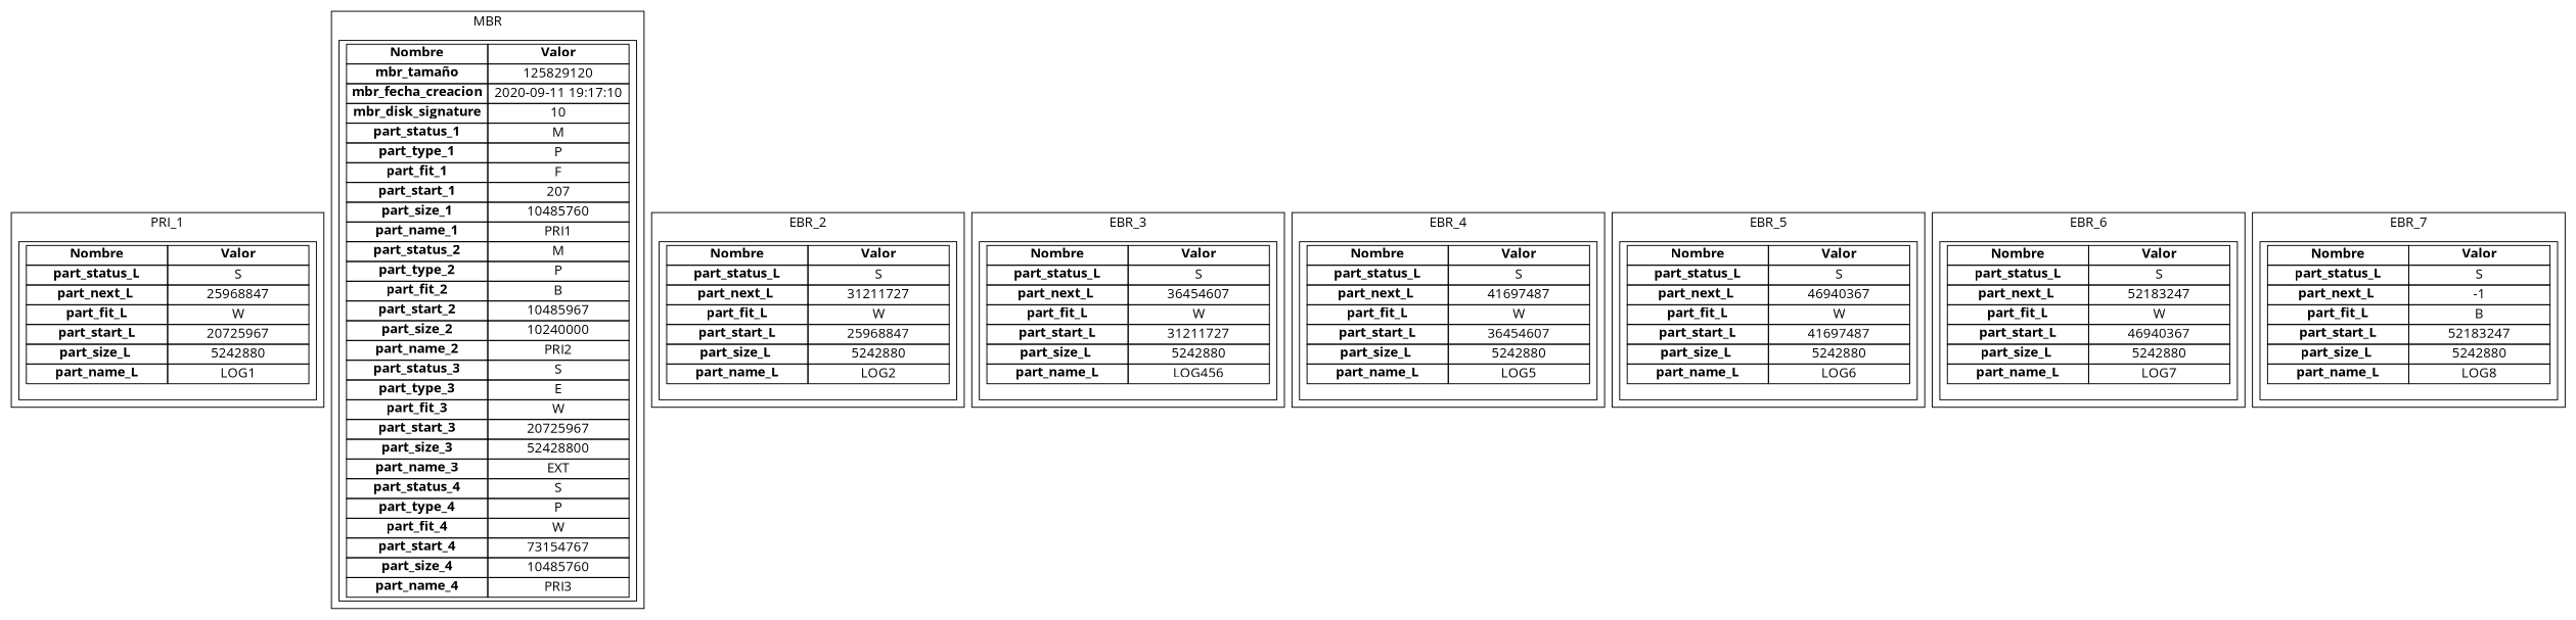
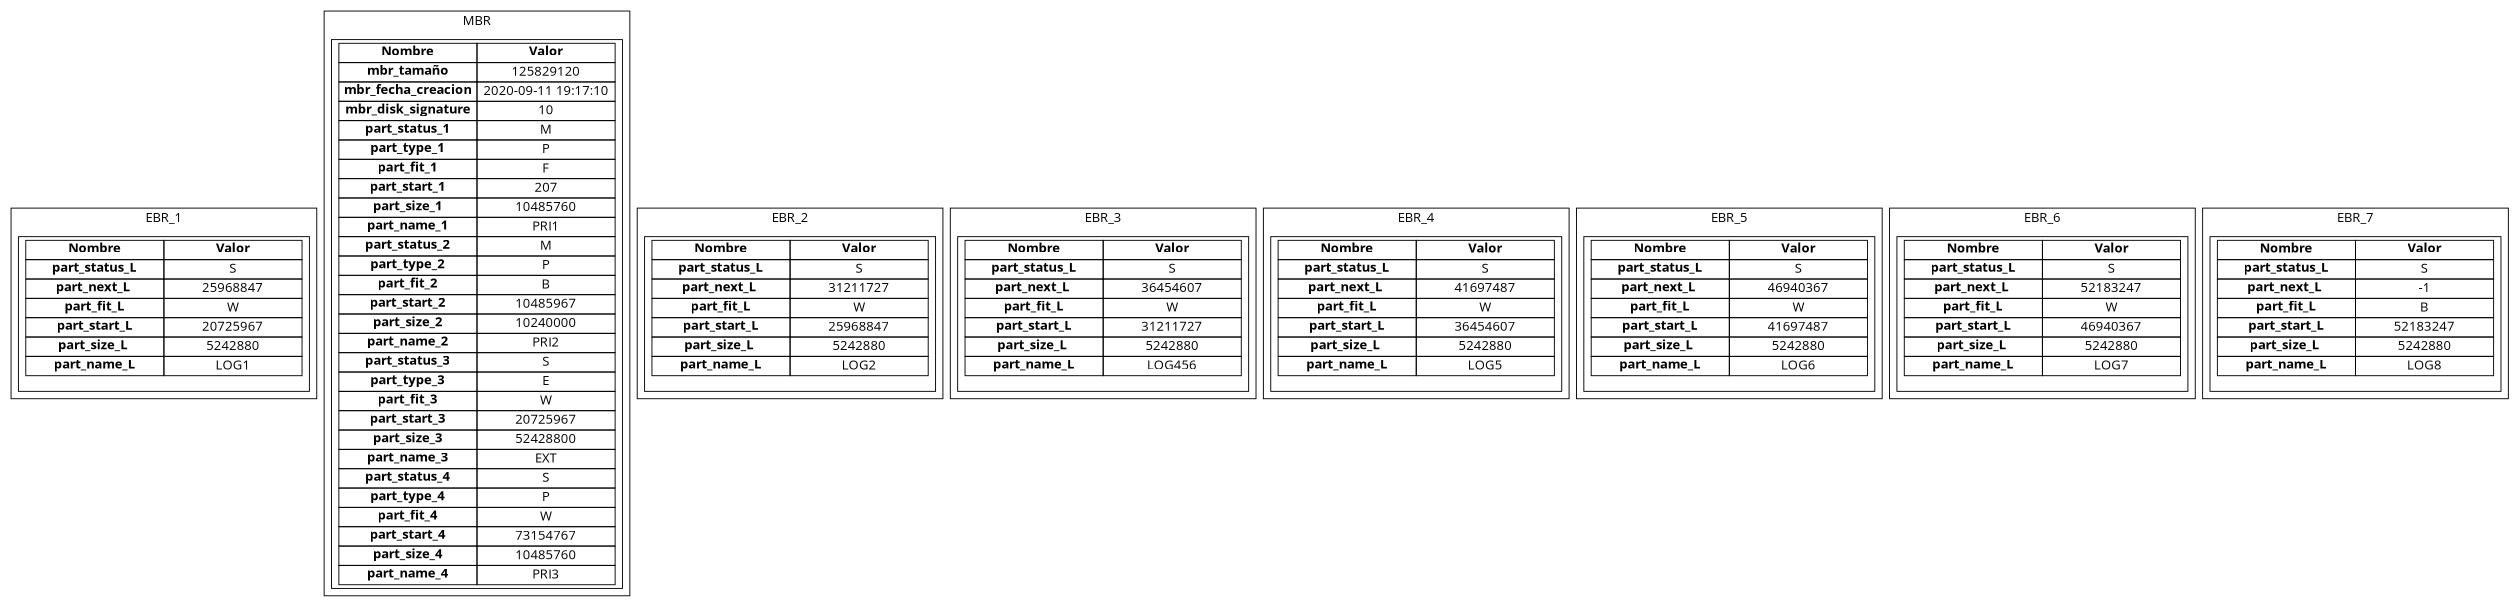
  digraph {
    fontname="Open Sans"
    node [shape=box fontname="Open Sans"]
    n1 [label=< <table border='0' cellborder='1' cellspacing='0'  width='300' height='160' >  <tr>  <td width='150'><b>Nombre</b></td> <td width='150'><b>Valor</b></td>  </tr> <tr>  <td><b>part_status_L</b></td> <td>S</td>  </tr> <tr>  <td><b>part_next_L </b></td> <td>25968847</td>  </tr> <tr>  <td><b>part_fit_L</b></td> <td>W</td>  </tr> <tr>  <td><b>part_start_L</b></td> <td>20725967</td>  </tr> <tr>  <td><b>part_size_L </b></td> <td>5242880</td>  </tr> <tr>  <td><b>part_name_L</b></td> <td>LOG1</td>  </tr> </table>  >]
    n2 [label=< <table border='0' cellborder='1' cellspacing='0' width='300'  height='200' > <tr>  <td width='150'> <b>Nombre</b> </td> <td width='150'> <b>Valor</b> </td>  </tr> <tr>  <td><b>mbr_tamaño</b></td><td>125829120</td>  </tr> <tr>  <td><b>mbr_fecha_creacion</b></td> <td>2020-09-11 19:17:10</td>  </tr> <tr>  <td><b>mbr_disk_signature</b></td> <td>10</td>  </tr> <tr>  <td><b>part_status_1</b></td> <td>M</td>  </tr> <tr>  <td><b>part_type_1</b></td> <td>P</td>  </tr> <tr>  <td><b>part_fit_1</b></td> <td>F</td>  </tr> <tr>  <td><b>part_start_1</b></td> <td>207</td>  </tr> <tr>  <td><b>part_size_1</b></td> <td>10485760</td>  </tr> <tr>  <td><b>part_name_1</b></td> <td>PRI1</td>  </tr> <tr>  <td><b>part_status_2</b></td> <td>M</td>  </tr> <tr>  <td><b>part_type_2</b></td> <td>P</td>  </tr> <tr>  <td><b>part_fit_2</b></td> <td>B</td>  </tr> <tr>  <td><b>part_start_2</b></td> <td>10485967</td>  </tr> <tr>  <td><b>part_size_2</b></td> <td>10240000</td>  </tr> <tr>  <td><b>part_name_2</b></td> <td>PRI2</td>  </tr> <tr>  <td><b>part_status_3</b></td> <td>S</td>  </tr> <tr>  <td><b>part_type_3</b></td> <td>E</td>  </tr> <tr>  <td><b>part_fit_3</b></td> <td>W</td>  </tr> <tr>  <td><b>part_start_3</b></td> <td>20725967</td>  </tr> <tr>  <td><b>part_size_3</b></td> <td>52428800</td>  </tr> <tr>  <td><b>part_name_3</b></td> <td>EXT</td>  </tr> <tr>  <td><b>part_status_4</b></td> <td>S</td>  </tr> <tr>  <td><b>part_type_4</b></td> <td>P</td>  </tr> <tr>  <td><b>part_fit_4</b></td> <td>W</td>  </tr> <tr>  <td><b>part_start_4</b></td> <td>73154767</td>  </tr> <tr>  <td><b>part_size_4</b></td> <td>10485760</td>  </tr> <tr>  <td><b>part_name_4</b></td> <td>PRI3</td>  </tr> </table>  >]
    n3 [label=< <table border='0' cellborder='1' cellspacing='0'  width='300' height='160' >  <tr>  <td width='150'><b>Nombre</b></td> <td width='150'><b>Valor</b></td>  </tr> <tr>  <td><b>part_status_L</b></td> <td>S</td>  </tr> <tr>  <td><b>part_next_L </b></td> <td>31211727</td>  </tr> <tr>  <td><b>part_fit_L</b></td> <td>W</td>  </tr> <tr>  <td><b>part_start_L</b></td> <td>25968847</td>  </tr> <tr>  <td><b>part_size_L </b></td> <td>5242880</td>  </tr> <tr>  <td><b>part_name_L</b></td> <td>LOG2</td>  </tr> </table>  >]
    n4 [label=< <table border='0' cellborder='1' cellspacing='0'  width='300' height='160' >  <tr>  <td width='150'><b>Nombre</b></td> <td width='150'><b>Valor</b></td>  </tr> <tr>  <td><b>part_status_L</b></td> <td>S</td>  </tr> <tr>  <td><b>part_next_L </b></td> <td>36454607</td>  </tr> <tr>  <td><b>part_fit_L</b></td> <td>W</td>  </tr> <tr>  <td><b>part_start_L</b></td> <td>31211727</td>  </tr> <tr>  <td><b>part_size_L </b></td> <td>5242880</td>  </tr> <tr>  <td><b>part_name_L</b></td> <td>LOG456</td>  </tr> </table>  >]
    n5 [label=< <table border='0' cellborder='1' cellspacing='0'  width='300' height='160' >  <tr>  <td width='150'><b>Nombre</b></td> <td width='150'><b>Valor</b></td>  </tr> <tr>  <td><b>part_status_L</b></td> <td>S</td>  </tr> <tr>  <td><b>part_next_L </b></td> <td>41697487</td>  </tr> <tr>  <td><b>part_fit_L</b></td> <td>W</td>  </tr> <tr>  <td><b>part_start_L</b></td> <td>36454607</td>  </tr> <tr>  <td><b>part_size_L </b></td> <td>5242880</td>  </tr> <tr>  <td><b>part_name_L</b></td> <td>LOG5</td>  </tr> </table>  >]
    n6 [label=< <table border='0' cellborder='1' cellspacing='0'  width='300' height='160' >  <tr>  <td width='150'><b>Nombre</b></td> <td width='150'><b>Valor</b></td>  </tr> <tr>  <td><b>part_status_L</b></td> <td>S</td>  </tr> <tr>  <td><b>part_next_L </b></td> <td>46940367</td>  </tr> <tr>  <td><b>part_fit_L</b></td> <td>W</td>  </tr> <tr>  <td><b>part_start_L</b></td> <td>41697487</td>  </tr> <tr>  <td><b>part_size_L </b></td> <td>5242880</td>  </tr> <tr>  <td><b>part_name_L</b></td> <td>LOG6</td>  </tr> </table>  >]
    n7 [label=< <table border='0' cellborder='1' cellspacing='0'  width='300' height='160' >  <tr>  <td width='150'><b>Nombre</b></td> <td width='150'><b>Valor</b></td>  </tr> <tr>  <td><b>part_status_L</b></td> <td>S</td>  </tr> <tr>  <td><b>part_next_L </b></td> <td>52183247</td>  </tr> <tr>  <td><b>part_fit_L</b></td> <td>W</td>  </tr> <tr>  <td><b>part_start_L</b></td> <td>46940367</td>  </tr> <tr>  <td><b>part_size_L </b></td> <td>5242880</td>  </tr> <tr>  <td><b>part_name_L</b></td> <td>LOG7</td>  </tr> </table>  >]
    n8 [label=< <table border='0' cellborder='1' cellspacing='0'  width='300' height='160' >  <tr>  <td width='150'><b>Nombre</b></td> <td width='150'><b>Valor</b></td>  </tr> <tr>  <td><b>part_status_L</b></td> <td>S</td>  </tr> <tr>  <td><b>part_next_L </b></td> <td>-1</td>  </tr> <tr>  <td><b>part_fit_L</b></td> <td>B</td>  </tr> <tr>  <td><b>part_start_L</b></td> <td>52183247</td>  </tr> <tr>  <td><b>part_size_L </b></td> <td>5242880</td>  </tr> <tr>  <td><b>part_name_L</b></td> <td>LOG8</td>  </tr> </table>  >]
    subgraph cluster_1 {
-     label=PRI_1
+     label=EBR_1
      n1
    }
    subgraph cluster_2 {
      label=MBR
      n2
    }
    subgraph cluster_3 {
      label=EBR_2
      n3
    }
    subgraph cluster_4 {
      label=EBR_3
      n4
    }
    subgraph cluster_5 {
      label=EBR_4
      n5
    }
    subgraph cluster_6 {
      label=EBR_5
      n6
    }
    subgraph cluster_7 {
      label=EBR_6
      n7
    }
    subgraph cluster_8 {
      label=EBR_7
      n8
    }
  }
